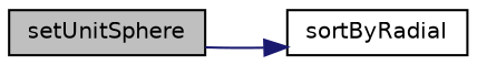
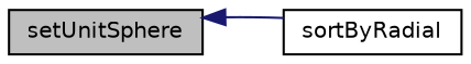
  digraph {
    rankdir=LR
    node [color=black fontname=Helvetica fontsize=10 shape=record style=filled]
    n1 [fillcolor=grey75 fontcolor=black height=0.2 label=setUnitSphere width=0.4]
    n2 [fillcolor=white height=0.2 label=sortByRadial width=0.4]
-   n1 -> n2 [color=midnightblue fontname=Helvetica fontsize=10 labelfontname=Helvetica labelfontsize=10 style=solid]
+   n2 -> n1 [color=midnightblue fontname=Helvetica fontsize=10 labelfontname=Helvetica labelfontsize=10 style=solid]
  }
